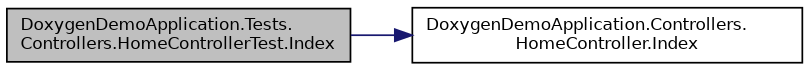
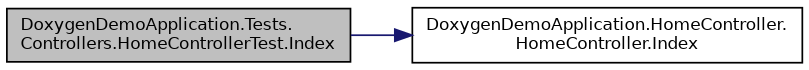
  digraph {
    rankdir=LR
    node [color=black fontname=Helvetica fontsize=10 shape=record style=filled]
    n1 [fillcolor=grey75 fontcolor=black height=0.2 label="DoxygenDemoApplication.Tests.\lControllers.HomeControllerTest.Index" width=0.4]
-   n2 [fillcolor=white height=0.2 label="DoxygenDemoApplication.Controllers.\lHomeController.Index" width=0.4]
+   n2 [fillcolor=white height=0.2 label="DoxygenDemoApplication.HomeController.\lHomeController.Index" width=0.4]
    n1 -> n2 [color=midnightblue fontname=Helvetica fontsize=10 labelfontname=Helvetica labelfontsize=10 style=solid]
  }
